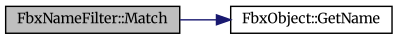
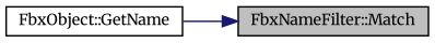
  digraph {
    rankdir=LR
    fontname=Merriweather
    node [color=black fontname=Merriweather fontsize=10 shape=record style=filled]
    n1 [fillcolor=grey75 fontcolor=black height=0.2 label="FbxNameFilter::Match" width=0.4]
    n2 [fillcolor=white height=0.2 label="FbxObject::GetName" width=0.4]
-   n1 -> n2 [color=midnightblue fontname=Merriweather fontsize=10 labelfontname=Helvetica labelfontsize=10 style=solid]
+   n2 -> n1 [color=midnightblue fontname=Merriweather fontsize=10 labelfontname=Helvetica labelfontsize=10 style=solid]
  }
